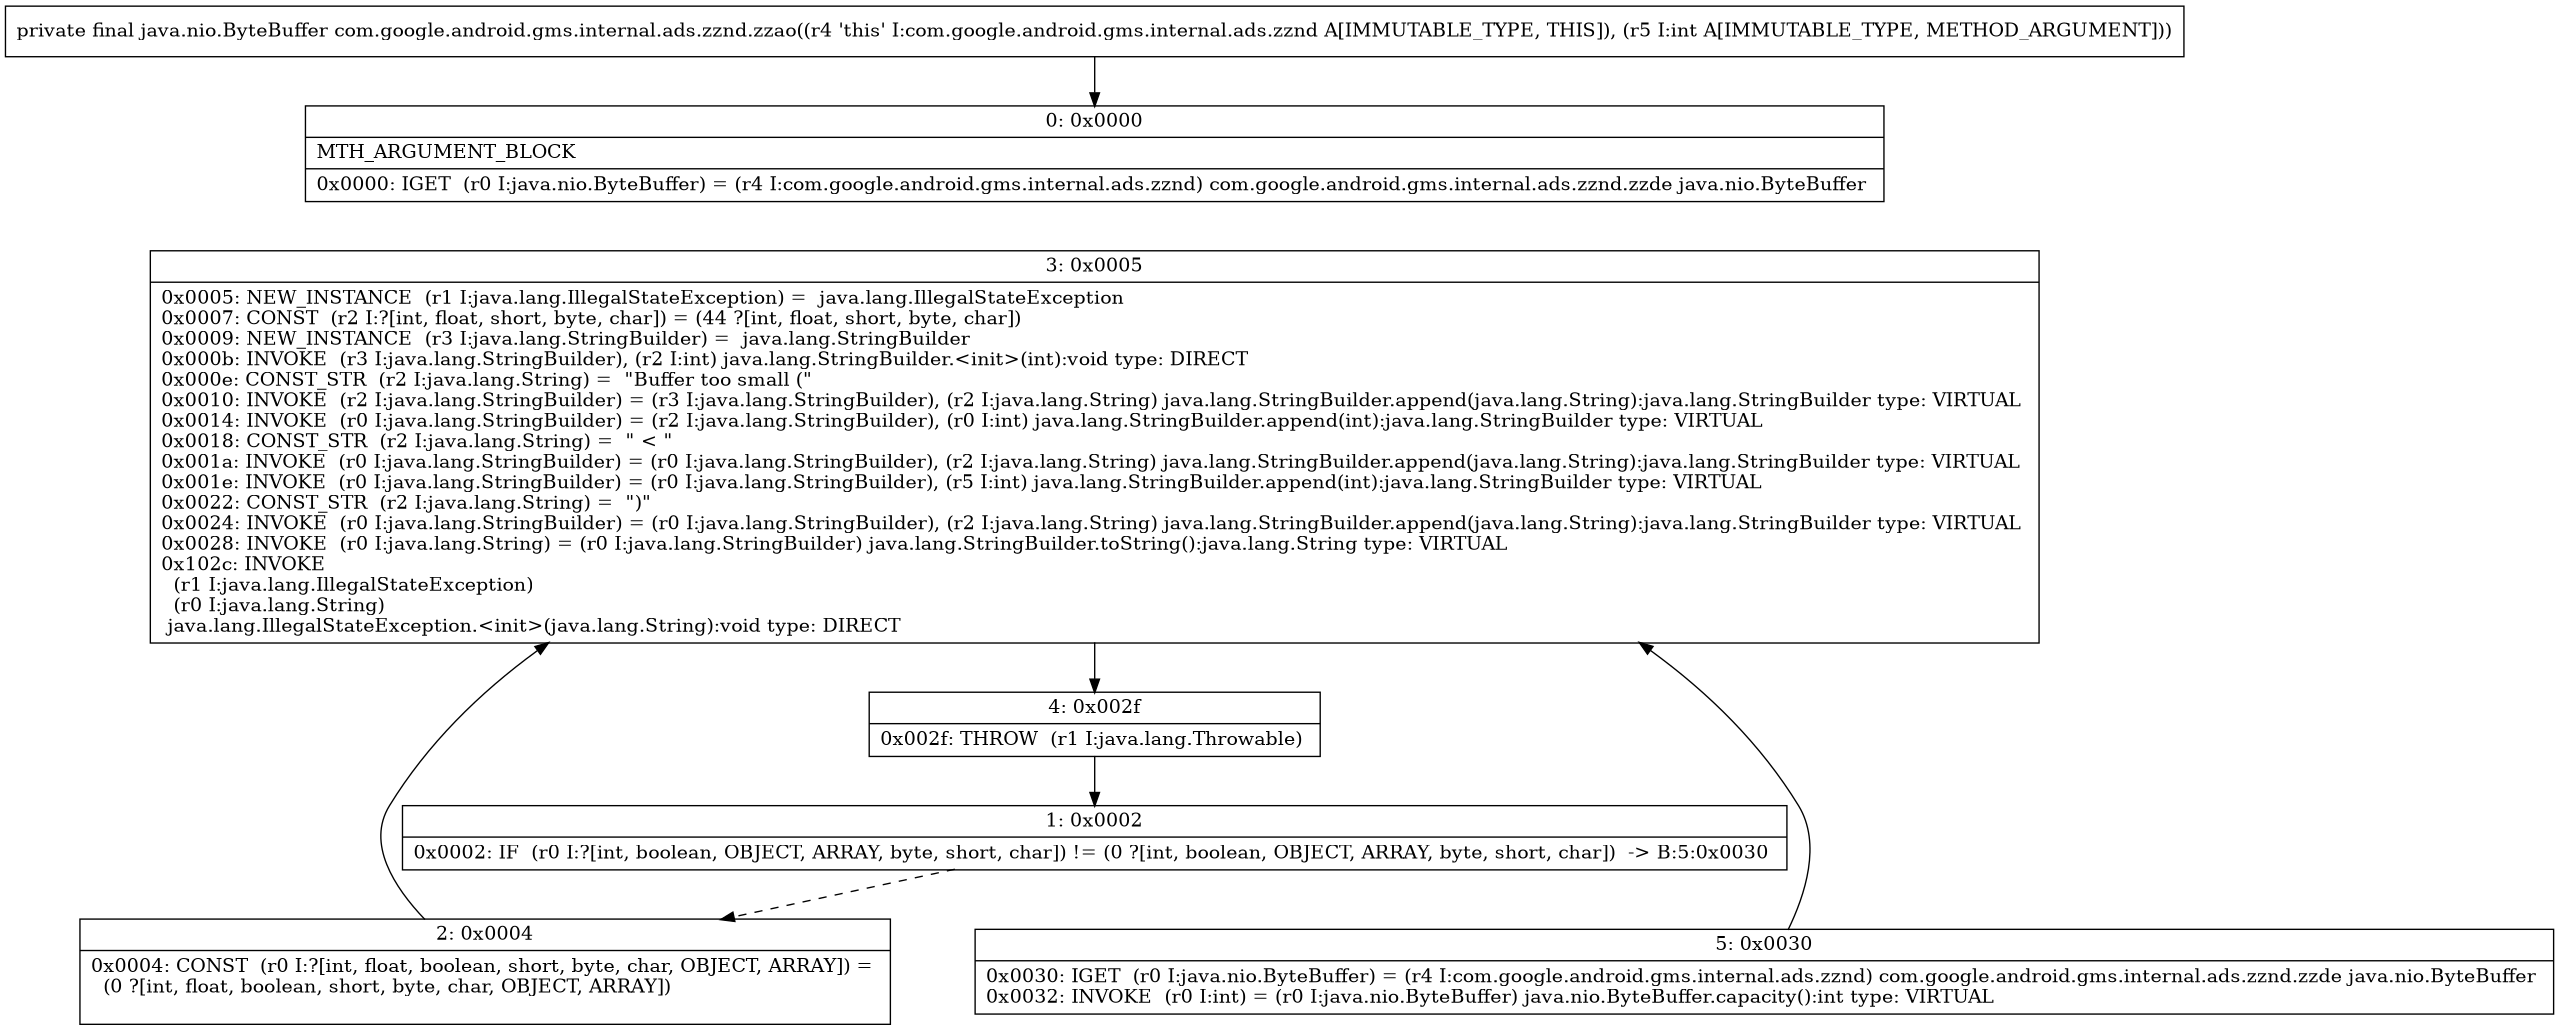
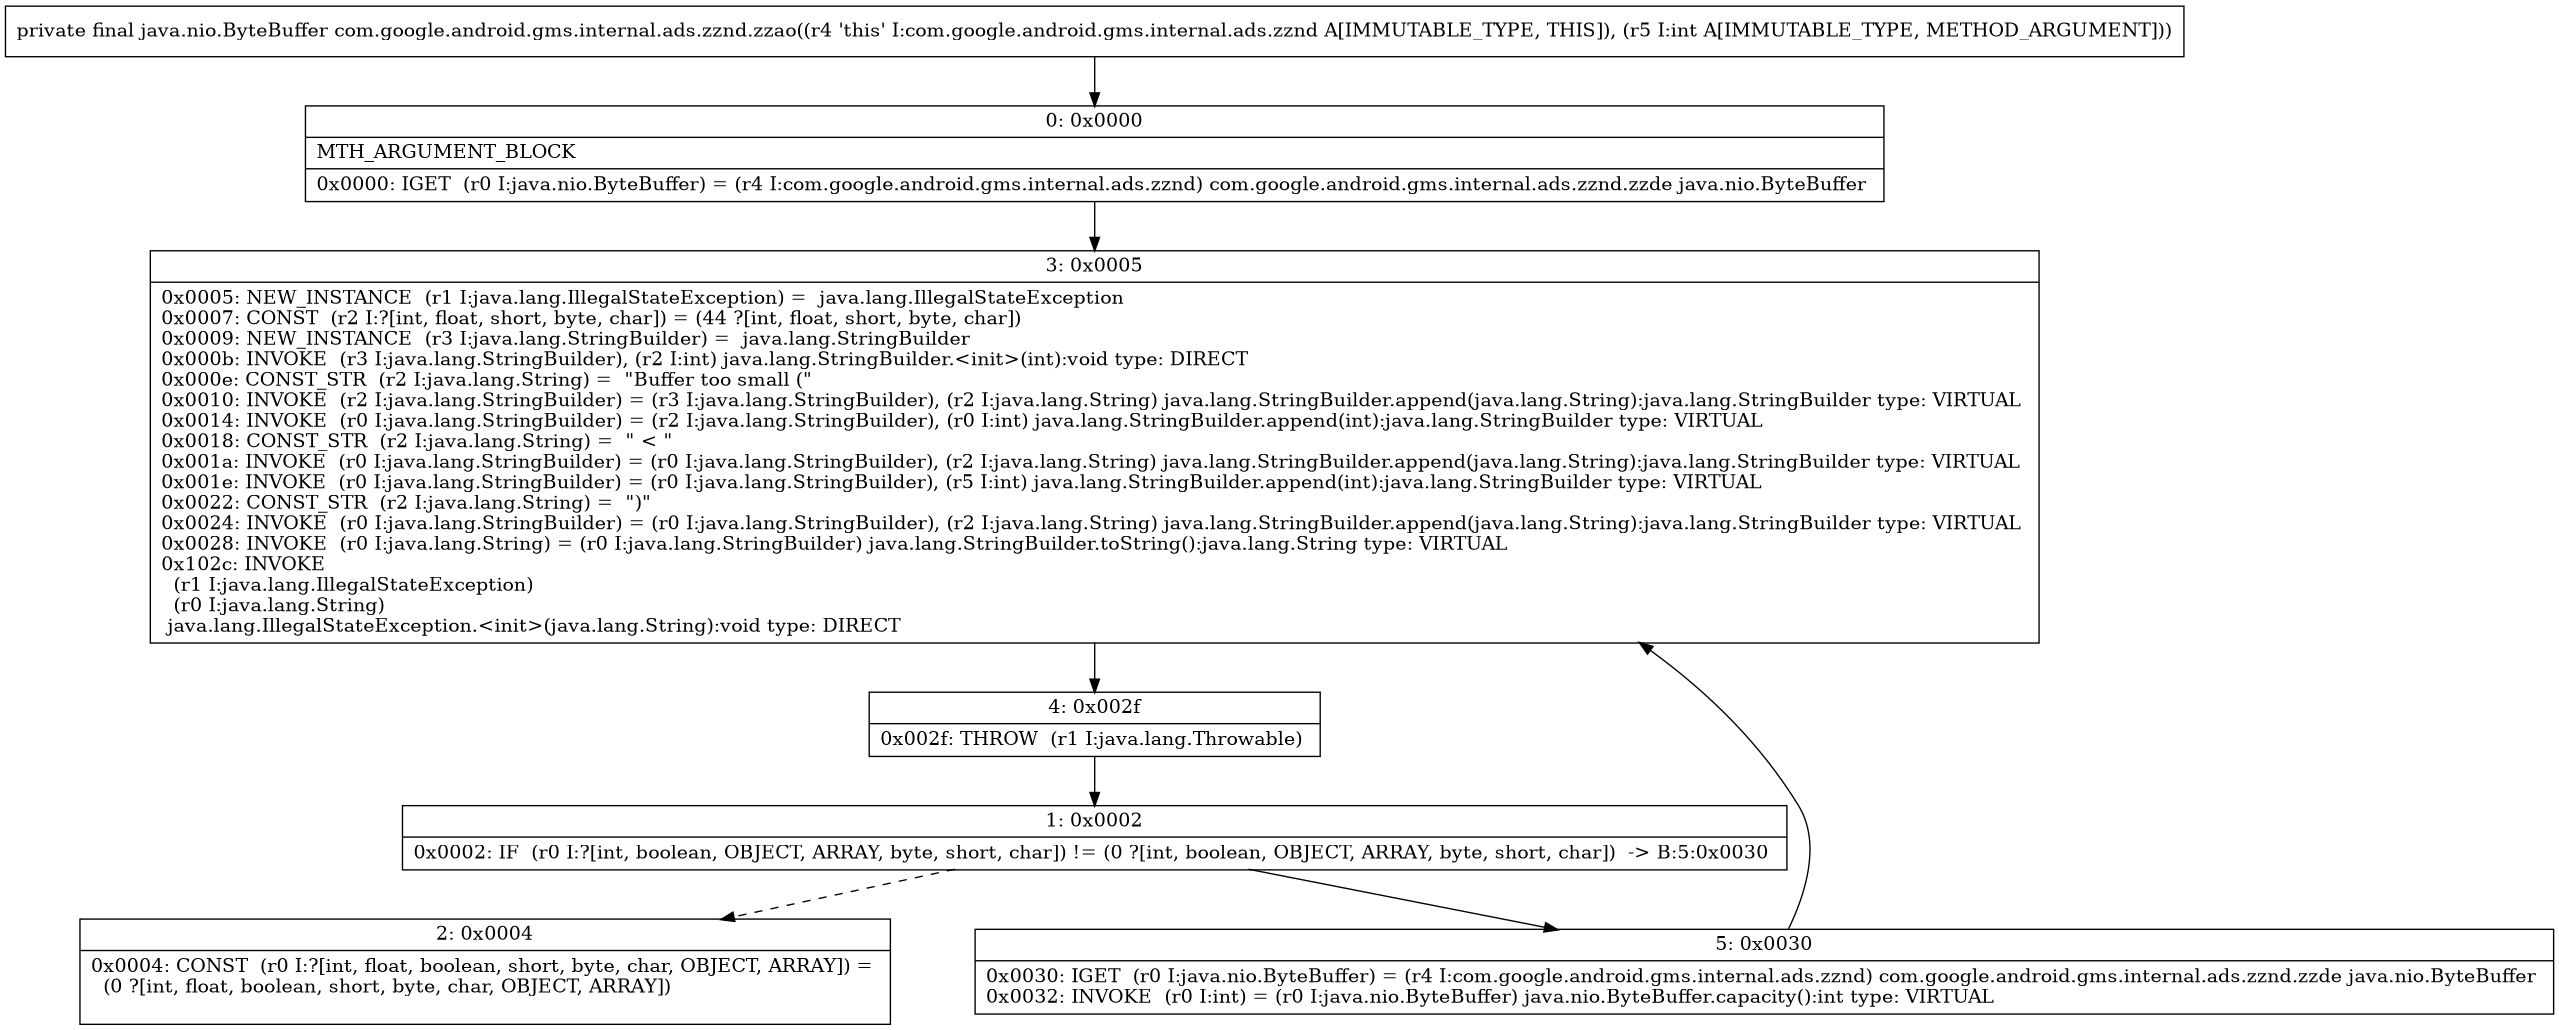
  digraph {
    node [shape=record]
    n1 [label="{0\:\ 0x0000|MTH_ARGUMENT_BLOCK\l|0x0000: IGET  (r0 I:java.nio.ByteBuffer) = (r4 I:com.google.android.gms.internal.ads.zznd) com.google.android.gms.internal.ads.zznd.zzde java.nio.ByteBuffer \l}"]
    n2 [label="{1\:\ 0x0002|0x0002: IF  (r0 I:?[int, boolean, OBJECT, ARRAY, byte, short, char]) != (0 ?[int, boolean, OBJECT, ARRAY, byte, short, char])  \-\> B:5:0x0030 \l}"]
    n3 [label="{2\:\ 0x0004|0x0004: CONST  (r0 I:?[int, float, boolean, short, byte, char, OBJECT, ARRAY]) = \l  (0 ?[int, float, boolean, short, byte, char, OBJECT, ARRAY])\l \l}"]
    n4 [label="{5\:\ 0x0030|0x0030: IGET  (r0 I:java.nio.ByteBuffer) = (r4 I:com.google.android.gms.internal.ads.zznd) com.google.android.gms.internal.ads.zznd.zzde java.nio.ByteBuffer \l0x0032: INVOKE  (r0 I:int) = (r0 I:java.nio.ByteBuffer) java.nio.ByteBuffer.capacity():int type: VIRTUAL \l}"]
    n5 [label="{3\:\ 0x0005|0x0005: NEW_INSTANCE  (r1 I:java.lang.IllegalStateException) =  java.lang.IllegalStateException \l0x0007: CONST  (r2 I:?[int, float, short, byte, char]) = (44 ?[int, float, short, byte, char]) \l0x0009: NEW_INSTANCE  (r3 I:java.lang.StringBuilder) =  java.lang.StringBuilder \l0x000b: INVOKE  (r3 I:java.lang.StringBuilder), (r2 I:int) java.lang.StringBuilder.\<init\>(int):void type: DIRECT \l0x000e: CONST_STR  (r2 I:java.lang.String) =  \"Buffer too small (\" \l0x0010: INVOKE  (r2 I:java.lang.StringBuilder) = (r3 I:java.lang.StringBuilder), (r2 I:java.lang.String) java.lang.StringBuilder.append(java.lang.String):java.lang.StringBuilder type: VIRTUAL \l0x0014: INVOKE  (r0 I:java.lang.StringBuilder) = (r2 I:java.lang.StringBuilder), (r0 I:int) java.lang.StringBuilder.append(int):java.lang.StringBuilder type: VIRTUAL \l0x0018: CONST_STR  (r2 I:java.lang.String) =  \" \< \" \l0x001a: INVOKE  (r0 I:java.lang.StringBuilder) = (r0 I:java.lang.StringBuilder), (r2 I:java.lang.String) java.lang.StringBuilder.append(java.lang.String):java.lang.StringBuilder type: VIRTUAL \l0x001e: INVOKE  (r0 I:java.lang.StringBuilder) = (r0 I:java.lang.StringBuilder), (r5 I:int) java.lang.StringBuilder.append(int):java.lang.StringBuilder type: VIRTUAL \l0x0022: CONST_STR  (r2 I:java.lang.String) =  \")\" \l0x0024: INVOKE  (r0 I:java.lang.StringBuilder) = (r0 I:java.lang.StringBuilder), (r2 I:java.lang.String) java.lang.StringBuilder.append(java.lang.String):java.lang.StringBuilder type: VIRTUAL \l0x0028: INVOKE  (r0 I:java.lang.String) = (r0 I:java.lang.StringBuilder) java.lang.StringBuilder.toString():java.lang.String type: VIRTUAL \l0x102c: INVOKE  \l  (r1 I:java.lang.IllegalStateException)\l  (r0 I:java.lang.String)\l java.lang.IllegalStateException.\<init\>(java.lang.String):void type: DIRECT \l}"]
    n6 [label="{4\:\ 0x002f|0x002f: THROW  (r1 I:java.lang.Throwable) \l}"]
    n7 [label="{private final java.nio.ByteBuffer com.google.android.gms.internal.ads.zznd.zzao((r4 'this' I:com.google.android.gms.internal.ads.zznd A[IMMUTABLE_TYPE, THIS]), (r5 I:int A[IMMUTABLE_TYPE, METHOD_ARGUMENT])) }"]
    n2 -> n3 [style=dashed]
-   n3 -> n5
+   n2 -> n4
+   n1 -> n5
    n4 -> n5
    n5 -> n6
    n6 -> n2
    n7 -> n1
  }
